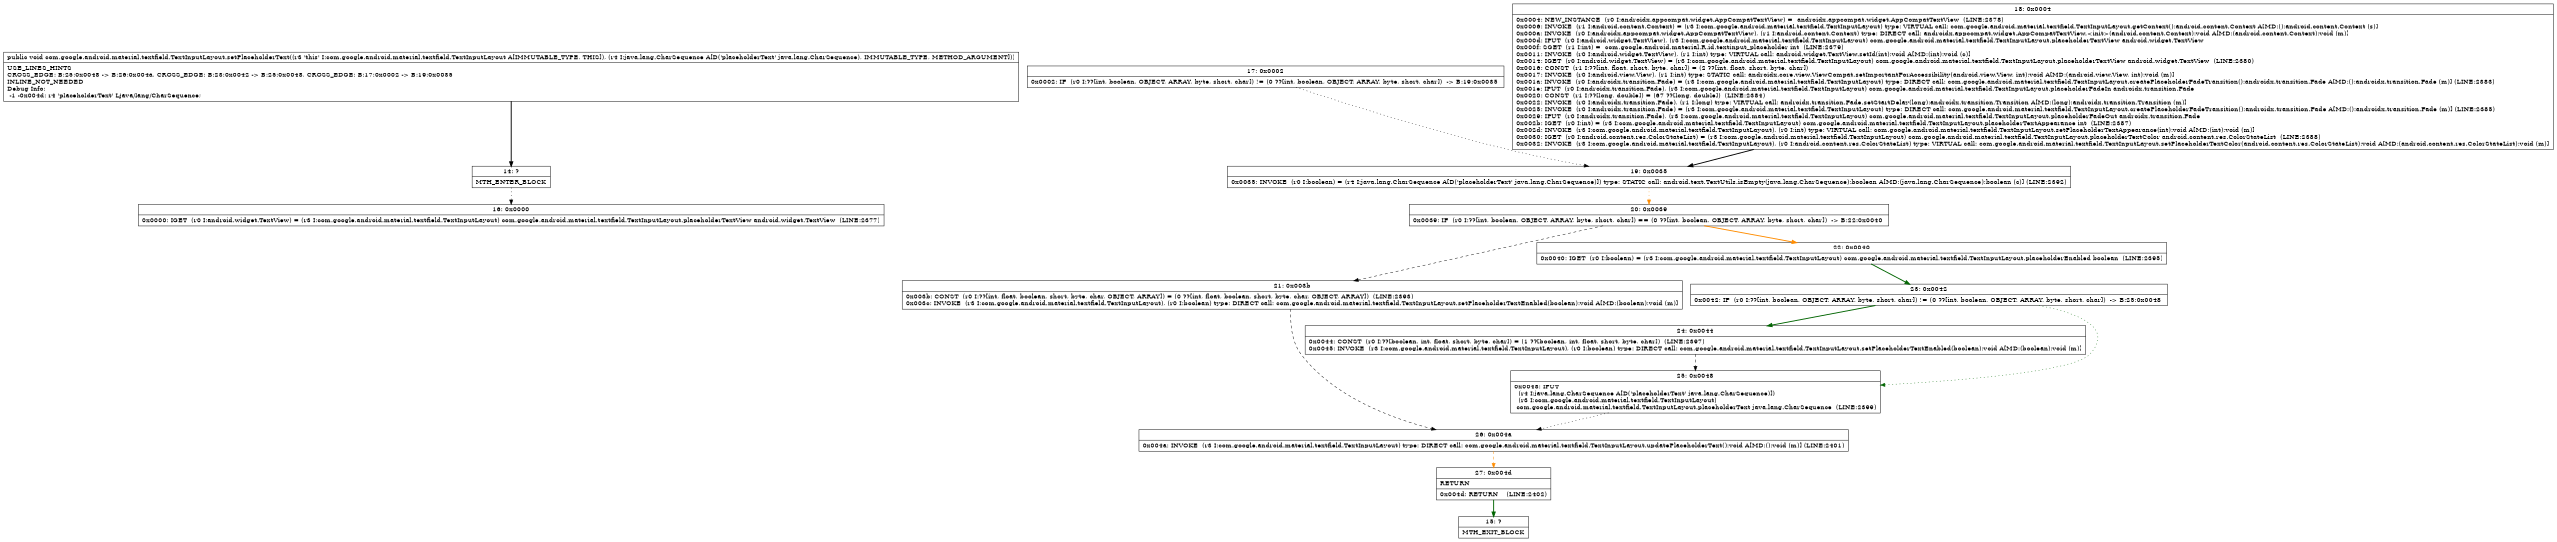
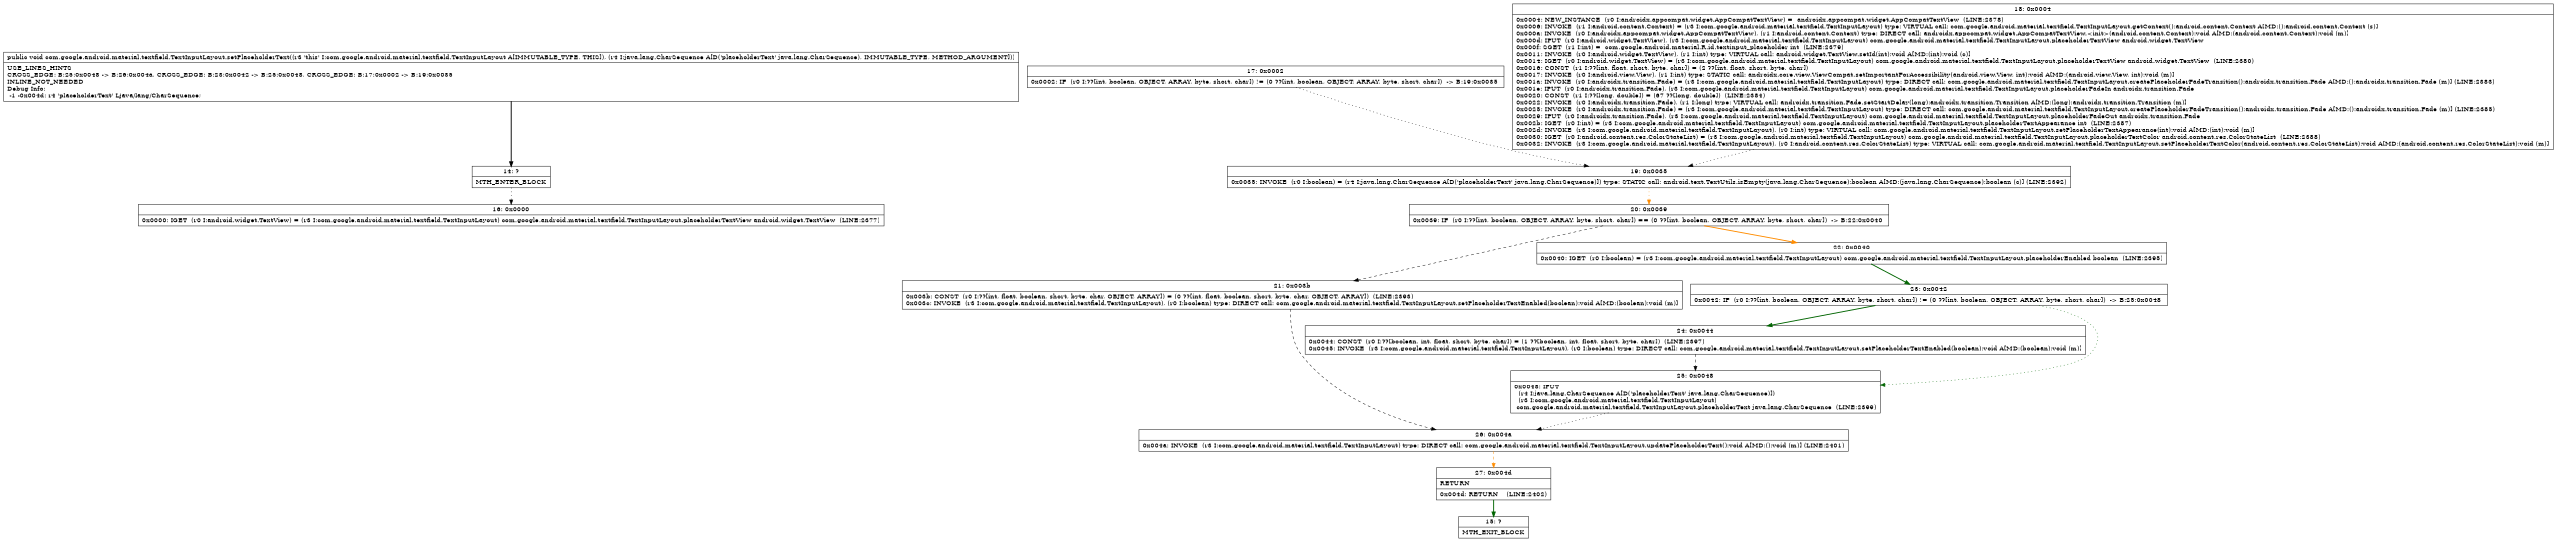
  digraph {
    node [shape=record]
    edge [color=black style=dotted]
    n1 [label="{14\:\ ?|MTH_ENTER_BLOCK\l}"]
    n2 [label="{16\:\ 0x0000|0x0000: IGET  (r0 I:android.widget.TextView) = (r3 I:com.google.android.material.textfield.TextInputLayout) com.google.android.material.textfield.TextInputLayout.placeholderTextView android.widget.TextView  (LINE:2377)\l}"]
    n3 [label="{17\:\ 0x0002|0x0002: IF  (r0 I:??[int, boolean, OBJECT, ARRAY, byte, short, char]) != (0 ??[int, boolean, OBJECT, ARRAY, byte, short, char])  \-\> B:19:0x0035 \l}"]
    n4 [label="{19\:\ 0x0035|0x0035: INVOKE  (r0 I:boolean) = (r4 I:java.lang.CharSequence A[D('placeholderText' java.lang.CharSequence)]) type: STATIC call: android.text.TextUtils.isEmpty(java.lang.CharSequence):boolean A[MD:(java.lang.CharSequence):boolean (c)] (LINE:2392)\l}"]
    n5 [label="{18\:\ 0x0004|0x0004: NEW_INSTANCE  (r0 I:androidx.appcompat.widget.AppCompatTextView) =  androidx.appcompat.widget.AppCompatTextView  (LINE:2378)\l0x0006: INVOKE  (r1 I:android.content.Context) = (r3 I:com.google.android.material.textfield.TextInputLayout) type: VIRTUAL call: com.google.android.material.textfield.TextInputLayout.getContext():android.content.Context A[MD:():android.content.Context (s)]\l0x000a: INVOKE  (r0 I:androidx.appcompat.widget.AppCompatTextView), (r1 I:android.content.Context) type: DIRECT call: androidx.appcompat.widget.AppCompatTextView.\<init\>(android.content.Context):void A[MD:(android.content.Context):void (m)]\l0x000d: IPUT  (r0 I:android.widget.TextView), (r3 I:com.google.android.material.textfield.TextInputLayout) com.google.android.material.textfield.TextInputLayout.placeholderTextView android.widget.TextView \l0x000f: SGET  (r1 I:int) =  com.google.android.material.R.id.textinput_placeholder int  (LINE:2379)\l0x0011: INVOKE  (r0 I:android.widget.TextView), (r1 I:int) type: VIRTUAL call: android.widget.TextView.setId(int):void A[MD:(int):void (c)]\l0x0014: IGET  (r0 I:android.widget.TextView) = (r3 I:com.google.android.material.textfield.TextInputLayout) com.google.android.material.textfield.TextInputLayout.placeholderTextView android.widget.TextView  (LINE:2380)\l0x0016: CONST  (r1 I:??[int, float, short, byte, char]) = (2 ??[int, float, short, byte, char]) \l0x0017: INVOKE  (r0 I:android.view.View), (r1 I:int) type: STATIC call: androidx.core.view.ViewCompat.setImportantForAccessibility(android.view.View, int):void A[MD:(android.view.View, int):void (m)]\l0x001a: INVOKE  (r0 I:androidx.transition.Fade) = (r3 I:com.google.android.material.textfield.TextInputLayout) type: DIRECT call: com.google.android.material.textfield.TextInputLayout.createPlaceholderFadeTransition():androidx.transition.Fade A[MD:():androidx.transition.Fade (m)] (LINE:2383)\l0x001e: IPUT  (r0 I:androidx.transition.Fade), (r3 I:com.google.android.material.textfield.TextInputLayout) com.google.android.material.textfield.TextInputLayout.placeholderFadeIn androidx.transition.Fade \l0x0020: CONST  (r1 I:??[long, double]) = (67 ??[long, double])  (LINE:2384)\l0x0022: INVOKE  (r0 I:androidx.transition.Fade), (r1 I:long) type: VIRTUAL call: androidx.transition.Fade.setStartDelay(long):androidx.transition.Transition A[MD:(long):androidx.transition.Transition (m)]\l0x0025: INVOKE  (r0 I:androidx.transition.Fade) = (r3 I:com.google.android.material.textfield.TextInputLayout) type: DIRECT call: com.google.android.material.textfield.TextInputLayout.createPlaceholderFadeTransition():androidx.transition.Fade A[MD:():androidx.transition.Fade (m)] (LINE:2385)\l0x0029: IPUT  (r0 I:androidx.transition.Fade), (r3 I:com.google.android.material.textfield.TextInputLayout) com.google.android.material.textfield.TextInputLayout.placeholderFadeOut androidx.transition.Fade \l0x002b: IGET  (r0 I:int) = (r3 I:com.google.android.material.textfield.TextInputLayout) com.google.android.material.textfield.TextInputLayout.placeholderTextAppearance int  (LINE:2387)\l0x002d: INVOKE  (r3 I:com.google.android.material.textfield.TextInputLayout), (r0 I:int) type: VIRTUAL call: com.google.android.material.textfield.TextInputLayout.setPlaceholderTextAppearance(int):void A[MD:(int):void (m)]\l0x0030: IGET  (r0 I:android.content.res.ColorStateList) = (r3 I:com.google.android.material.textfield.TextInputLayout) com.google.android.material.textfield.TextInputLayout.placeholderTextColor android.content.res.ColorStateList  (LINE:2388)\l0x0032: INVOKE  (r3 I:com.google.android.material.textfield.TextInputLayout), (r0 I:android.content.res.ColorStateList) type: VIRTUAL call: com.google.android.material.textfield.TextInputLayout.setPlaceholderTextColor(android.content.res.ColorStateList):void A[MD:(android.content.res.ColorStateList):void (m)]\l}"]
    n6 [label="{20\:\ 0x0039|0x0039: IF  (r0 I:??[int, boolean, OBJECT, ARRAY, byte, short, char]) == (0 ??[int, boolean, OBJECT, ARRAY, byte, short, char])  \-\> B:22:0x0040 \l}"]
    n7 [label="{21\:\ 0x003b|0x003b: CONST  (r0 I:??[int, float, boolean, short, byte, char, OBJECT, ARRAY]) = (0 ??[int, float, boolean, short, byte, char, OBJECT, ARRAY])  (LINE:2393)\l0x003c: INVOKE  (r3 I:com.google.android.material.textfield.TextInputLayout), (r0 I:boolean) type: DIRECT call: com.google.android.material.textfield.TextInputLayout.setPlaceholderTextEnabled(boolean):void A[MD:(boolean):void (m)]\l}"]
    n8 [label="{22\:\ 0x0040|0x0040: IGET  (r0 I:boolean) = (r3 I:com.google.android.material.textfield.TextInputLayout) com.google.android.material.textfield.TextInputLayout.placeholderEnabled boolean  (LINE:2395)\l}"]
    n9 [label="{26\:\ 0x004a|0x004a: INVOKE  (r3 I:com.google.android.material.textfield.TextInputLayout) type: DIRECT call: com.google.android.material.textfield.TextInputLayout.updatePlaceholderText():void A[MD:():void (m)] (LINE:2401)\l}"]
    n10 [label="{23\:\ 0x0042|0x0042: IF  (r0 I:??[int, boolean, OBJECT, ARRAY, byte, short, char]) != (0 ??[int, boolean, OBJECT, ARRAY, byte, short, char])  \-\> B:25:0x0048 \l}"]
    n11 [label="{27\:\ 0x004d|RETURN\l|0x004d: RETURN    (LINE:2402)\l}"]
    n12 [label="{15\:\ ?|MTH_EXIT_BLOCK\l}"]
    n13 [label="{24\:\ 0x0044|0x0044: CONST  (r0 I:??[boolean, int, float, short, byte, char]) = (1 ??[boolean, int, float, short, byte, char])  (LINE:2397)\l0x0045: INVOKE  (r3 I:com.google.android.material.textfield.TextInputLayout), (r0 I:boolean) type: DIRECT call: com.google.android.material.textfield.TextInputLayout.setPlaceholderTextEnabled(boolean):void A[MD:(boolean):void (m)]\l}"]
    n14 [label="{25\:\ 0x0048|0x0048: IPUT  \l  (r4 I:java.lang.CharSequence A[D('placeholderText' java.lang.CharSequence)])\l  (r3 I:com.google.android.material.textfield.TextInputLayout)\l com.google.android.material.textfield.TextInputLayout.placeholderText java.lang.CharSequence  (LINE:2399)\l}"]
    n15 [label="{public void com.google.android.material.textfield.TextInputLayout.setPlaceholderText((r3 'this' I:com.google.android.material.textfield.TextInputLayout A[IMMUTABLE_TYPE, THIS]), (r4 I:java.lang.CharSequence A[D('placeholderText' java.lang.CharSequence), IMMUTABLE_TYPE, METHOD_ARGUMENT]))  | USE_LINES_HINTS\lCROSS_EDGE: B:25:0x0048 \-\> B:26:0x004a, CROSS_EDGE: B:23:0x0042 \-\> B:25:0x0048, CROSS_EDGE: B:17:0x0002 \-\> B:19:0x0035\lINLINE_NOT_NEEDED\lDebug Info:\l  \-1 \-0x004d: r4 'placeholderText' Ljava\/lang\/CharSequence;\l}"]
    n1 -> n2
    n3 -> n4
    n4 -> n6 [color=darkorange]
-   n5 -> n4 [style=bold]
+   n5 -> n4
    n6 -> n7 [style=dashed]
    n6 -> n8 [color=darkorange style=bold]
    n7 -> n9 [style=dashed]
    n8 -> n10 [color=darkgreen style=bold]
    n9 -> n11 [color=darkorange style=dashed]
    n10 -> n13 [color=darkgreen style=bold]
    n10 -> n14 [color=darkgreen]
    n11 -> n12 [color=darkgreen style=bold]
    n13 -> n14 [style=dashed]
    n14 -> n9
    n15 -> n1 [style=bold]
  }
